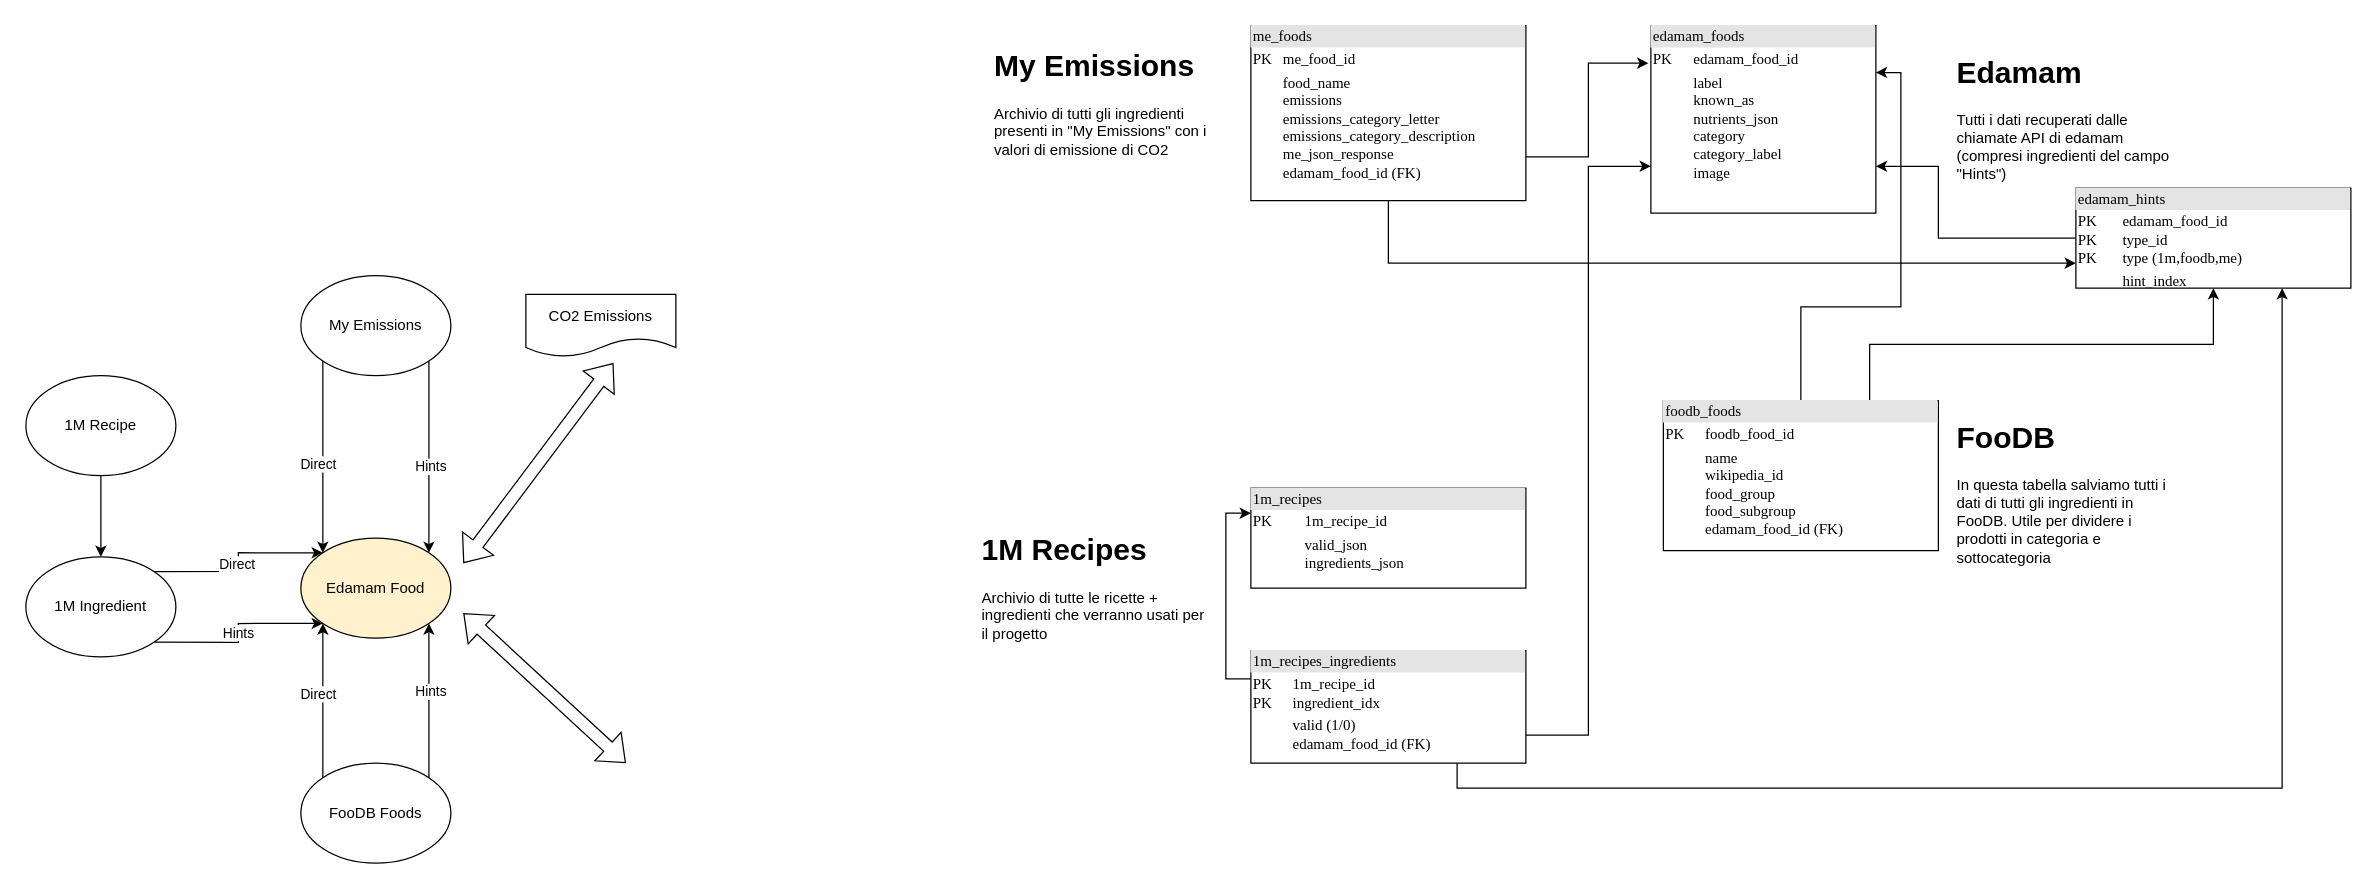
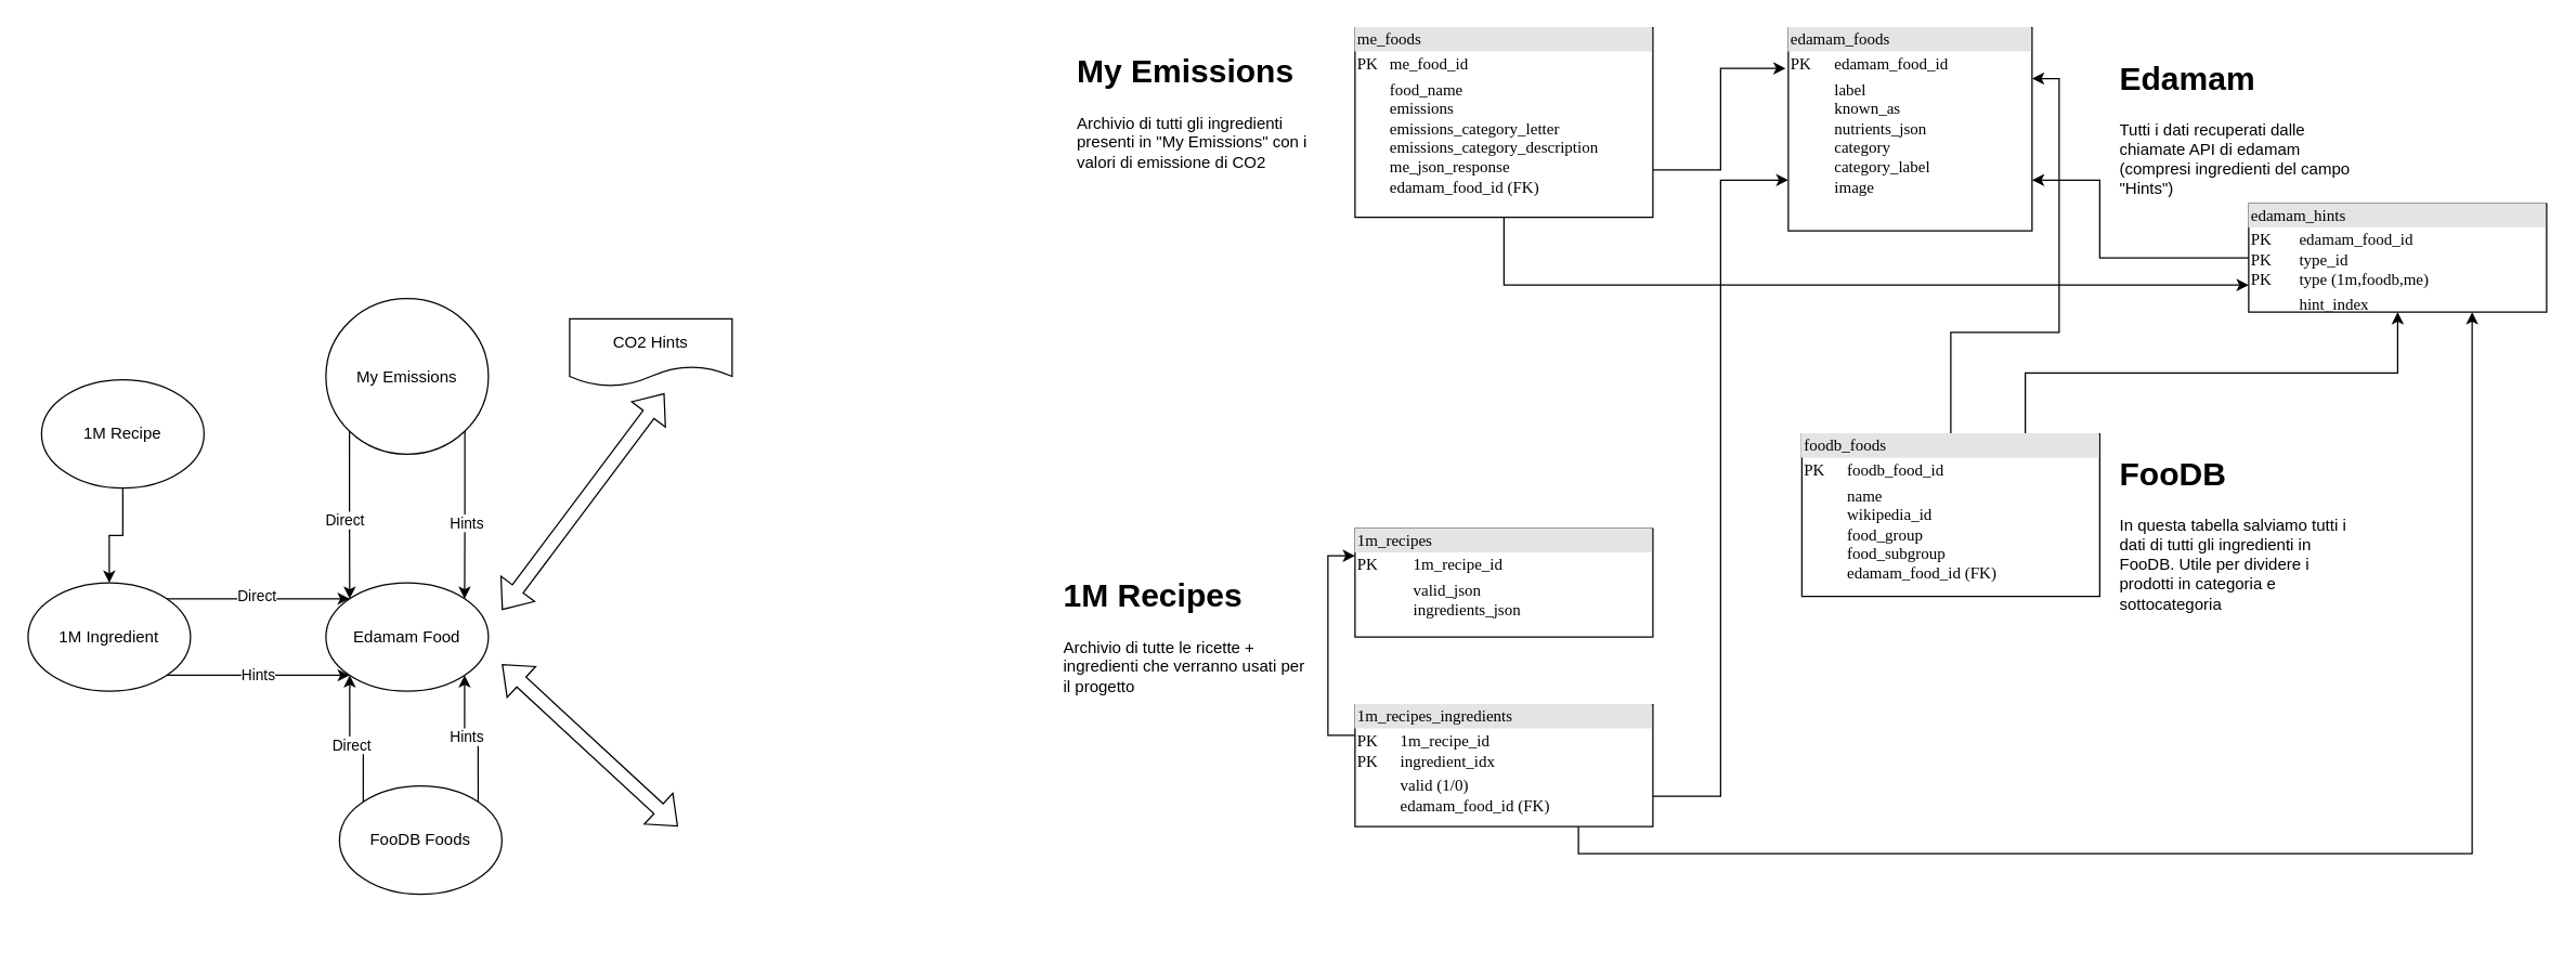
  <mxCell id="0" />
  <mxCell id="1" parent="0" />
  <mxCell id="2" style="edgeStyle=orthogonalEdgeStyle;rounded=0;orthogonalLoop=1;jettySize=auto;html=1;exitX=1;exitY=0.75;exitDx=0;exitDy=0;entryX=-0.011;entryY=0.2;entryDx=0;entryDy=0;entryPerimeter=0;" parent="1" source="4" target="5" edge="1"><mxGeometry relative="1" as="geometry" /></mxCell>
  <mxCell id="3" style="edgeStyle=orthogonalEdgeStyle;rounded=0;orthogonalLoop=1;jettySize=auto;html=1;exitX=0.5;exitY=1;exitDx=0;exitDy=0;entryX=0;entryY=0.75;entryDx=0;entryDy=0;" parent="1" source="4" target="19" edge="1"><mxGeometry relative="1" as="geometry" /></mxCell>
  <mxCell id="4" value="&lt;div style=&quot;box-sizing:border-box;width:100%;background:#e4e4e4;padding:2px;&quot;&gt;me_foods&lt;/div&gt;&lt;table style=&quot;width:100%;font-size:1em;&quot; cellpadding=&quot;2&quot; cellspacing=&quot;0&quot;&gt;&lt;tbody&gt;&lt;tr&gt;&lt;td&gt;PK&lt;/td&gt;&lt;td&gt;me_food_id&lt;/td&gt;&lt;/tr&gt;&lt;tr&gt;&lt;td&gt;&lt;br&gt;&lt;/td&gt;&lt;td&gt;food_name&lt;br&gt;emissions&lt;br&gt;emissions_category_letter&lt;br&gt;emissions_category_description&lt;br&gt;me_json_response&lt;br&gt;edamam_food_id (FK)&lt;/td&gt;&lt;/tr&gt;&lt;tr&gt;&lt;td&gt;&lt;/td&gt;&lt;td&gt;&lt;br&gt;&lt;/td&gt;&lt;/tr&gt;&lt;/tbody&gt;&lt;/table&gt;" style="verticalAlign=top;align=left;overflow=fill;html=1;rounded=0;shadow=0;comic=0;labelBackgroundColor=none;strokeWidth=1;fontFamily=Verdana;fontSize=12" parent="1" vertex="1"><mxGeometry x="1000" y="20" width="220" height="140" as="geometry" /></mxCell>
  <mxCell id="5" value="&lt;div style=&quot;box-sizing:border-box;width:100%;background:#e4e4e4;padding:2px;&quot;&gt;edamam_foods&lt;/div&gt;&lt;table style=&quot;width:100%;font-size:1em;&quot; cellpadding=&quot;2&quot; cellspacing=&quot;0&quot;&gt;&lt;tbody&gt;&lt;tr&gt;&lt;td&gt;PK&lt;/td&gt;&lt;td&gt;edamam_food_id&lt;/td&gt;&lt;/tr&gt;&lt;tr&gt;&lt;td&gt;&lt;br&gt;&lt;/td&gt;&lt;td&gt;label&lt;br&gt;known_as&lt;br&gt;nutrients_json&lt;br&gt;category&lt;br&gt;category_label&lt;br&gt;image&lt;/td&gt;&lt;/tr&gt;&lt;tr&gt;&lt;td&gt;&lt;/td&gt;&lt;td&gt;&lt;br&gt;&lt;/td&gt;&lt;/tr&gt;&lt;/tbody&gt;&lt;/table&gt;" style="verticalAlign=top;align=left;overflow=fill;html=1;rounded=0;shadow=0;comic=0;labelBackgroundColor=none;strokeWidth=1;fontFamily=Verdana;fontSize=12" parent="1" vertex="1"><mxGeometry x="1320" y="20" width="180" height="150" as="geometry" /></mxCell>
  <mxCell id="6" value="&lt;div style=&quot;box-sizing:border-box;width:100%;background:#e4e4e4;padding:2px;&quot;&gt;1m_recipes&lt;/div&gt;&lt;table style=&quot;width:100%;font-size:1em;&quot; cellpadding=&quot;2&quot; cellspacing=&quot;0&quot;&gt;&lt;tbody&gt;&lt;tr&gt;&lt;td&gt;PK&lt;/td&gt;&lt;td&gt;1m_recipe_id&lt;/td&gt;&lt;/tr&gt;&lt;tr&gt;&lt;td&gt;&lt;br&gt;&lt;/td&gt;&lt;td&gt;valid_json&lt;br&gt;ingredients_json&lt;br&gt;&lt;/td&gt;&lt;/tr&gt;&lt;tr&gt;&lt;td&gt;&lt;/td&gt;&lt;td&gt;&lt;br&gt;&lt;/td&gt;&lt;/tr&gt;&lt;/tbody&gt;&lt;/table&gt;" style="verticalAlign=top;align=left;overflow=fill;html=1;rounded=0;shadow=0;comic=0;labelBackgroundColor=none;strokeWidth=1;fontFamily=Verdana;fontSize=12" parent="1" vertex="1"><mxGeometry x="1000" y="390" width="220" height="80" as="geometry" /></mxCell>
  <mxCell id="7" style="edgeStyle=orthogonalEdgeStyle;rounded=0;orthogonalLoop=1;jettySize=auto;html=1;exitX=0;exitY=0.25;exitDx=0;exitDy=0;entryX=0;entryY=0.25;entryDx=0;entryDy=0;" parent="1" source="10" target="6" edge="1"><mxGeometry relative="1" as="geometry" /></mxCell>
  <mxCell id="8" style="edgeStyle=orthogonalEdgeStyle;rounded=0;orthogonalLoop=1;jettySize=auto;html=1;exitX=1;exitY=0.75;exitDx=0;exitDy=0;entryX=0;entryY=0.75;entryDx=0;entryDy=0;" parent="1" source="10" target="5" edge="1"><mxGeometry relative="1" as="geometry" /></mxCell>
  <mxCell id="9" style="edgeStyle=orthogonalEdgeStyle;rounded=0;orthogonalLoop=1;jettySize=auto;html=1;exitX=0.75;exitY=1;exitDx=0;exitDy=0;entryX=0.75;entryY=1;entryDx=0;entryDy=0;" parent="1" source="10" target="19" edge="1"><mxGeometry relative="1" as="geometry" /></mxCell>
  <mxCell id="10" value="&lt;div style=&quot;box-sizing:border-box;width:100%;background:#e4e4e4;padding:2px;&quot;&gt;1m_recipes_ingredients&lt;/div&gt;&lt;table style=&quot;width:100%;font-size:1em;&quot; cellpadding=&quot;2&quot; cellspacing=&quot;0&quot;&gt;&lt;tbody&gt;&lt;tr&gt;&lt;td&gt;PK&lt;br&gt;PK&lt;/td&gt;&lt;td&gt;1m_recipe_id&lt;br&gt;ingredient_idx&lt;/td&gt;&lt;/tr&gt;&lt;tr&gt;&lt;td&gt;&lt;br&gt;&lt;/td&gt;&lt;td&gt;valid (1/0)&lt;br&gt;edamam_food_id (FK)&lt;/td&gt;&lt;/tr&gt;&lt;tr&gt;&lt;td&gt;&lt;/td&gt;&lt;td&gt;&lt;br&gt;&lt;/td&gt;&lt;/tr&gt;&lt;/tbody&gt;&lt;/table&gt;" style="verticalAlign=top;align=left;overflow=fill;html=1;rounded=0;shadow=0;comic=0;labelBackgroundColor=none;strokeWidth=1;fontFamily=Verdana;fontSize=12" parent="1" vertex="1"><mxGeometry x="1000" y="520" width="220" height="90" as="geometry" /></mxCell>
  <mxCell id="11" style="edgeStyle=orthogonalEdgeStyle;rounded=0;orthogonalLoop=1;jettySize=auto;html=1;entryX=1;entryY=0.25;entryDx=0;entryDy=0;" parent="1" source="13" target="5" edge="1"><mxGeometry relative="1" as="geometry" /></mxCell>
  <mxCell id="12" style="edgeStyle=orthogonalEdgeStyle;rounded=0;orthogonalLoop=1;jettySize=auto;html=1;exitX=0.75;exitY=0;exitDx=0;exitDy=0;entryX=0.5;entryY=1;entryDx=0;entryDy=0;" parent="1" source="13" target="19" edge="1"><mxGeometry relative="1" as="geometry" /></mxCell>
  <mxCell id="13" value="&lt;div style=&quot;box-sizing:border-box;width:100%;background:#e4e4e4;padding:2px;&quot;&gt;foodb_foods&lt;/div&gt;&lt;table style=&quot;width:100%;font-size:1em;&quot; cellpadding=&quot;2&quot; cellspacing=&quot;0&quot;&gt;&lt;tbody&gt;&lt;tr&gt;&lt;td&gt;PK&lt;/td&gt;&lt;td&gt;foodb_food_id&lt;/td&gt;&lt;/tr&gt;&lt;tr&gt;&lt;td&gt;&lt;br&gt;&lt;/td&gt;&lt;td&gt;name&lt;br&gt;wikipedia_id&lt;br&gt;food_group&lt;br&gt;food_subgroup&lt;br&gt;edamam_food_id (FK)&lt;/td&gt;&lt;/tr&gt;&lt;tr&gt;&lt;td&gt;&lt;/td&gt;&lt;td&gt;&lt;br&gt;&lt;/td&gt;&lt;/tr&gt;&lt;/tbody&gt;&lt;/table&gt;" style="verticalAlign=top;align=left;overflow=fill;html=1;rounded=0;shadow=0;comic=0;labelBackgroundColor=none;strokeWidth=1;fontFamily=Verdana;fontSize=12" parent="1" vertex="1"><mxGeometry x="1330" y="320" width="220" height="120" as="geometry" /></mxCell>
  <mxCell id="14" value="&lt;h1&gt;FooDB&lt;/h1&gt;&lt;p&gt;In questa tabella salviamo tutti i dati di tutti gli ingredienti in FooDB. Utile per dividere i prodotti in categoria e sottocategoria&lt;/p&gt;" style="text;html=1;strokeColor=none;fillColor=none;spacing=5;spacingTop=-20;whiteSpace=wrap;overflow=hidden;rounded=0;" parent="1" vertex="1"><mxGeometry x="1560" y="330" width="190" height="130" as="geometry" /></mxCell>
  <mxCell id="15" value="&lt;h1&gt;Edamam&lt;/h1&gt;&lt;p&gt;Tutti i dati recuperati dalle chiamate API di edamam (compresi ingredienti del campo &quot;Hints&quot;)&lt;/p&gt;" style="text;html=1;strokeColor=none;fillColor=none;spacing=5;spacingTop=-20;whiteSpace=wrap;overflow=hidden;rounded=0;" parent="1" vertex="1"><mxGeometry x="1560" y="37.5" width="190" height="115" as="geometry" /></mxCell>
  <mxCell id="16" value="&lt;h1&gt;My Emissions&lt;/h1&gt;&lt;p&gt;Archivio di tutti gli ingredienti presenti in &quot;My Emissions&quot; con i valori di emissione di CO2&lt;/p&gt;" style="text;html=1;strokeColor=none;fillColor=none;spacing=5;spacingTop=-20;whiteSpace=wrap;overflow=hidden;rounded=0;" parent="1" vertex="1"><mxGeometry x="790" y="32.5" width="190" height="115" as="geometry" /></mxCell>
  <mxCell id="17" value="&lt;h1&gt;1M Recipes&lt;/h1&gt;&lt;p&gt;Archivio di tutte le ricette + ingredienti che verranno usati per il progetto&lt;/p&gt;" style="text;html=1;strokeColor=none;fillColor=none;spacing=5;spacingTop=-20;whiteSpace=wrap;overflow=hidden;rounded=0;" parent="1" vertex="1"><mxGeometry x="780" y="420" width="190" height="115" as="geometry" /></mxCell>
  <mxCell id="18" style="edgeStyle=orthogonalEdgeStyle;rounded=0;orthogonalLoop=1;jettySize=auto;html=1;exitX=0;exitY=0.5;exitDx=0;exitDy=0;entryX=1;entryY=0.75;entryDx=0;entryDy=0;" parent="1" source="19" target="5" edge="1"><mxGeometry relative="1" as="geometry"><Array as="points"><mxPoint x="1550" y="190" /><mxPoint x="1550" y="133" /></Array></mxGeometry></mxCell>
  <mxCell id="19" value="&lt;div style=&quot;box-sizing:border-box;width:100%;background:#e4e4e4;padding:2px;&quot;&gt;edamam_hints&lt;/div&gt;&lt;table style=&quot;width:100%;font-size:1em;&quot; cellpadding=&quot;2&quot; cellspacing=&quot;0&quot;&gt;&lt;tbody&gt;&lt;tr&gt;&lt;td&gt;PK&lt;br&gt;PK&lt;br&gt;PK&lt;/td&gt;&lt;td&gt;edamam_food_id&lt;br&gt;type_id&lt;br&gt;type (1m,foodb,me)&lt;/td&gt;&lt;/tr&gt;&lt;tr&gt;&lt;td&gt;&lt;br&gt;&lt;/td&gt;&lt;td&gt;hint_index&lt;/td&gt;&lt;/tr&gt;&lt;tr&gt;&lt;td&gt;&lt;/td&gt;&lt;td&gt;&lt;br&gt;&lt;/td&gt;&lt;/tr&gt;&lt;/tbody&gt;&lt;/table&gt;" style="verticalAlign=top;align=left;overflow=fill;html=1;rounded=0;shadow=0;comic=0;labelBackgroundColor=none;strokeWidth=1;fontFamily=Verdana;fontSize=12" parent="1" vertex="1"><mxGeometry x="1660" y="150" width="220" height="80" as="geometry" /></mxCell>
  <mxCell id="20" style="edgeStyle=orthogonalEdgeStyle;rounded=0;orthogonalLoop=1;jettySize=auto;html=1;exitX=0.5;exitY=1;exitDx=0;exitDy=0;entryX=0.5;entryY=0;entryDx=0;entryDy=0;" edge="1" parent="1" source="21" target="25"><mxGeometry relative="1" as="geometry" /></mxCell>
- <mxCell id="21" value="1M Recipe" style="ellipse;whiteSpace=wrap;html=1;" vertex="1" parent="1"><mxGeometry x="20" y="300" width="120" height="80" as="geometry" /></mxCell>
+ <mxCell id="21" value="1M Recipe" style="ellipse;whiteSpace=wrap;html=1;" vertex="1" parent="1"><mxGeometry x="30" y="280" width="120" height="80" as="geometry" /></mxCell>
  <mxCell id="22" style="edgeStyle=orthogonalEdgeStyle;rounded=0;orthogonalLoop=1;jettySize=auto;html=1;exitX=1;exitY=0;exitDx=0;exitDy=0;entryX=0;entryY=0;entryDx=0;entryDy=0;" edge="1" parent="1" source="25" target="26"><mxGeometry relative="1" as="geometry" /></mxCell>
  <mxCell id="23" value="Direct" style="edgeLabel;html=1;align=center;verticalAlign=middle;resizable=0;points=[];" vertex="1" connectable="0" parent="22"><mxGeometry x="-0.017" y="2" relative="1" as="geometry"><mxPoint as="offset" /></mxGeometry></mxCell>
  <mxCell id="24" value="Hints" style="edgeStyle=orthogonalEdgeStyle;rounded=0;orthogonalLoop=1;jettySize=auto;html=1;exitX=1;exitY=1;exitDx=0;exitDy=0;entryX=0;entryY=1;entryDx=0;entryDy=0;" edge="1" parent="1" source="25" target="26"><mxGeometry relative="1" as="geometry" /></mxCell>
- <mxCell id="25" value="1M Ingredient" style="ellipse;whiteSpace=wrap;html=1;" vertex="1" parent="1"><mxGeometry x="20" y="445" width="120" height="80" as="geometry" /></mxCell>
- <mxCell id="26" value="Edamam Food" style="ellipse;whiteSpace=wrap;html=1;fillColor=#fff2cc;" vertex="1" parent="1"><mxGeometry x="240" y="430" width="120" height="80" as="geometry" /></mxCell>
+ <mxCell id="25" value="1M Ingredient" style="ellipse;whiteSpace=wrap;html=1;" vertex="1" parent="1"><mxGeometry x="20" y="430" width="120" height="80" as="geometry" /></mxCell>
+ <mxCell id="26" value="Edamam Food" style="ellipse;whiteSpace=wrap;html=1;" vertex="1" parent="1"><mxGeometry x="240" y="430" width="120" height="80" as="geometry" /></mxCell>
  <mxCell id="27" style="edgeStyle=orthogonalEdgeStyle;rounded=0;orthogonalLoop=1;jettySize=auto;html=1;exitX=0;exitY=1;exitDx=0;exitDy=0;entryX=0;entryY=0;entryDx=0;entryDy=0;" edge="1" parent="1" source="31" target="26"><mxGeometry relative="1" as="geometry" /></mxCell>
  <mxCell id="28" value="Direct" style="edgeLabel;html=1;align=center;verticalAlign=middle;resizable=0;points=[];" vertex="1" connectable="0" parent="27"><mxGeometry x="0.065" y="-4" relative="1" as="geometry"><mxPoint as="offset" /></mxGeometry></mxCell>
  <mxCell id="29" style="edgeStyle=orthogonalEdgeStyle;rounded=0;orthogonalLoop=1;jettySize=auto;html=1;exitX=1;exitY=1;exitDx=0;exitDy=0;entryX=1;entryY=0;entryDx=0;entryDy=0;" edge="1" parent="1" source="31" target="26"><mxGeometry relative="1" as="geometry" /></mxCell>
  <mxCell id="30" value="Hints" style="edgeLabel;html=1;align=center;verticalAlign=middle;resizable=0;points=[];" vertex="1" connectable="0" parent="29"><mxGeometry x="0.098" y="1" relative="1" as="geometry"><mxPoint as="offset" /></mxGeometry></mxCell>
- <mxCell id="31" value="My Emissions" style="ellipse;whiteSpace=wrap;html=1;" vertex="1" parent="1"><mxGeometry x="240" y="220" width="120" height="80" as="geometry" /></mxCell>
+ <mxCell id="31" value="My Emissions" style="ellipse;whiteSpace=wrap;html=1;" vertex="1" parent="1"><mxGeometry x="240" y="220" width="120" height="115" as="geometry" /></mxCell>
  <mxCell id="32" style="edgeStyle=orthogonalEdgeStyle;rounded=0;orthogonalLoop=1;jettySize=auto;html=1;exitX=0;exitY=0;exitDx=0;exitDy=0;entryX=0;entryY=1;entryDx=0;entryDy=0;" edge="1" parent="1" source="36" target="26"><mxGeometry relative="1" as="geometry" /></mxCell>
  <mxCell id="33" value="Direct" style="edgeLabel;html=1;align=center;verticalAlign=middle;resizable=0;points=[];" vertex="1" connectable="0" parent="32"><mxGeometry x="0.081" y="4" relative="1" as="geometry"><mxPoint as="offset" /></mxGeometry></mxCell>
  <mxCell id="34" style="edgeStyle=orthogonalEdgeStyle;rounded=0;orthogonalLoop=1;jettySize=auto;html=1;exitX=1;exitY=0;exitDx=0;exitDy=0;entryX=1;entryY=1;entryDx=0;entryDy=0;" edge="1" parent="1" source="36" target="26"><mxGeometry relative="1" as="geometry" /></mxCell>
  <mxCell id="35" value="Hints" style="edgeLabel;html=1;align=center;verticalAlign=middle;resizable=0;points=[];" vertex="1" connectable="0" parent="34"><mxGeometry x="0.121" y="-1" relative="1" as="geometry"><mxPoint as="offset" /></mxGeometry></mxCell>
- <mxCell id="36" value="FooDB Foods" style="ellipse;whiteSpace=wrap;html=1;" vertex="1" parent="1"><mxGeometry x="240" y="610" width="120" height="80" as="geometry" /></mxCell>
- <mxCell id="37" value="CO2 Emissions" style="shape=document;whiteSpace=wrap;html=1;boundedLbl=1;" vertex="1" parent="1"><mxGeometry x="420" y="235" width="120" height="50" as="geometry" /></mxCell>
+ <mxCell id="36" value="FooDB Foods" style="ellipse;whiteSpace=wrap;html=1;" vertex="1" parent="1"><mxGeometry x="250" y="580" width="120" height="80" as="geometry" /></mxCell>
+ <mxCell id="37" value="CO2 Hints" style="shape=document;whiteSpace=wrap;html=1;boundedLbl=1;" vertex="1" parent="1"><mxGeometry x="420" y="235" width="120" height="50" as="geometry" /></mxCell>
  <mxCell id="38" value="" style="shape=flexArrow;endArrow=classic;startArrow=classic;html=1;rounded=0;elbow=vertical;" edge="1" parent="1"><mxGeometry width="100" height="100" relative="1" as="geometry"><mxPoint x="370" y="450" as="sourcePoint" /><mxPoint x="490" y="290" as="targetPoint" /></mxGeometry></mxCell>
  <mxCell id="39" value="" style="shape=flexArrow;endArrow=classic;startArrow=classic;html=1;rounded=0;elbow=vertical;" edge="1" parent="1"><mxGeometry width="100" height="100" relative="1" as="geometry"><mxPoint x="500" y="610" as="sourcePoint" /><mxPoint x="370" y="490" as="targetPoint" /></mxGeometry></mxCell>
